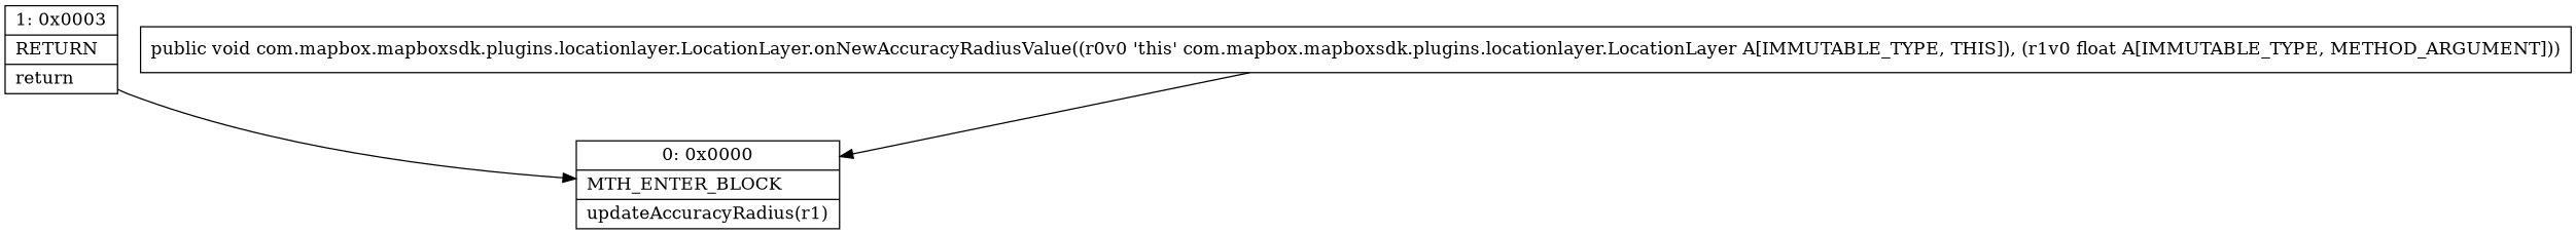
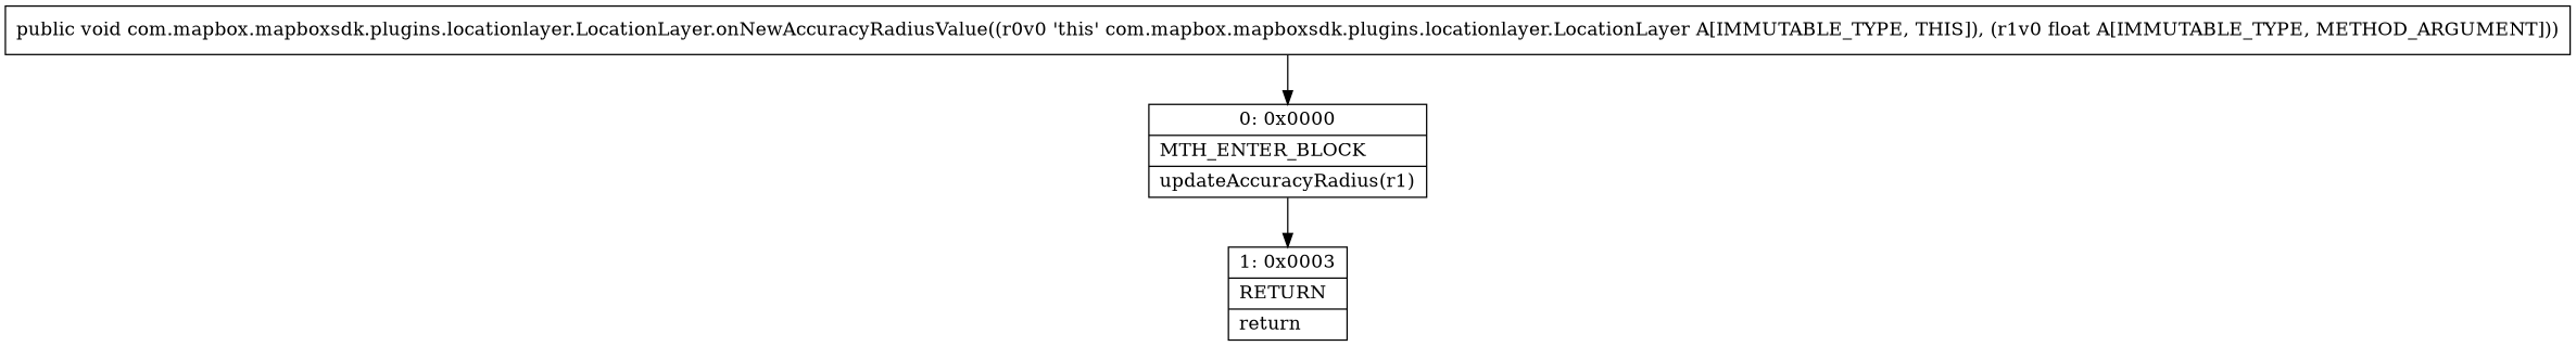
  digraph {
    node [shape=record]
    n1 [label="{0\:\ 0x0000|MTH_ENTER_BLOCK\l|updateAccuracyRadius(r1)\l}"]
    n2 [label="{1\:\ 0x0003|RETURN\l|return\l}"]
    n3 [label="{public void com.mapbox.mapboxsdk.plugins.locationlayer.LocationLayer.onNewAccuracyRadiusValue((r0v0 'this' com.mapbox.mapboxsdk.plugins.locationlayer.LocationLayer A[IMMUTABLE_TYPE, THIS]), (r1v0 float A[IMMUTABLE_TYPE, METHOD_ARGUMENT])) }"]
-   n2 -> n1
+   n1 -> n2
    n3 -> n1
  }
